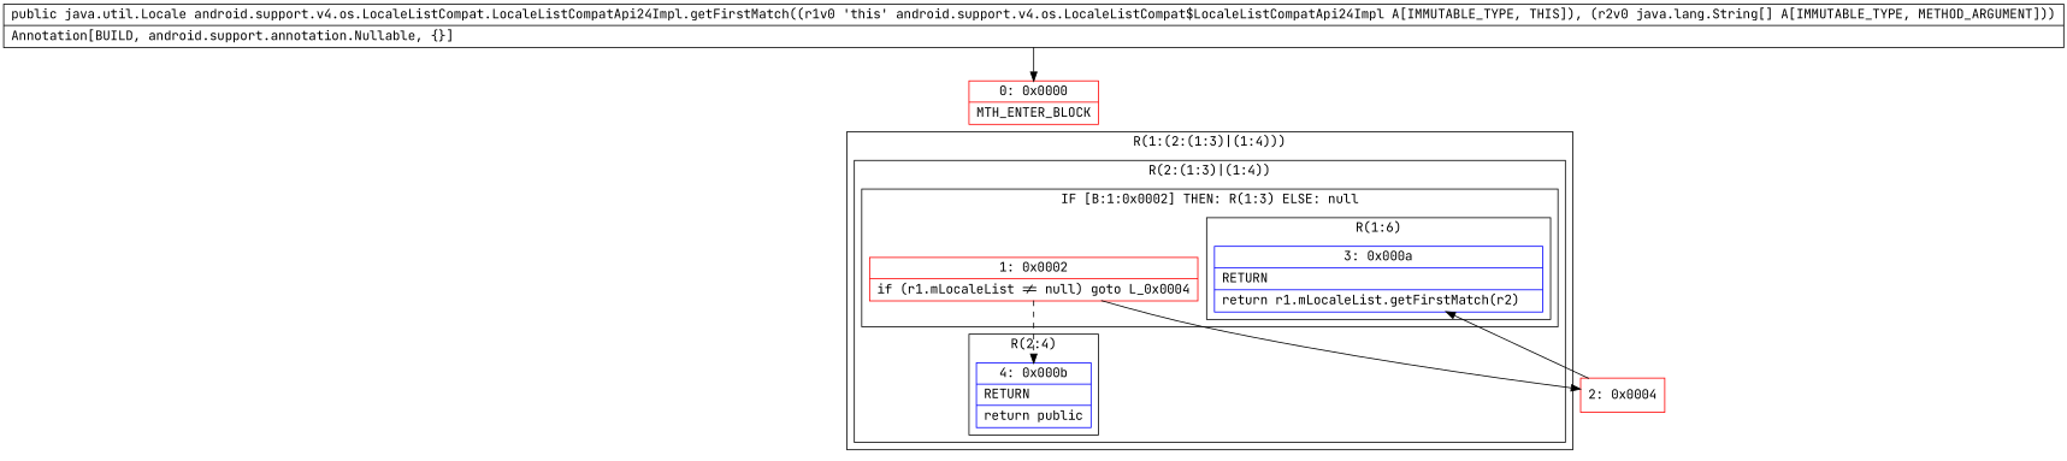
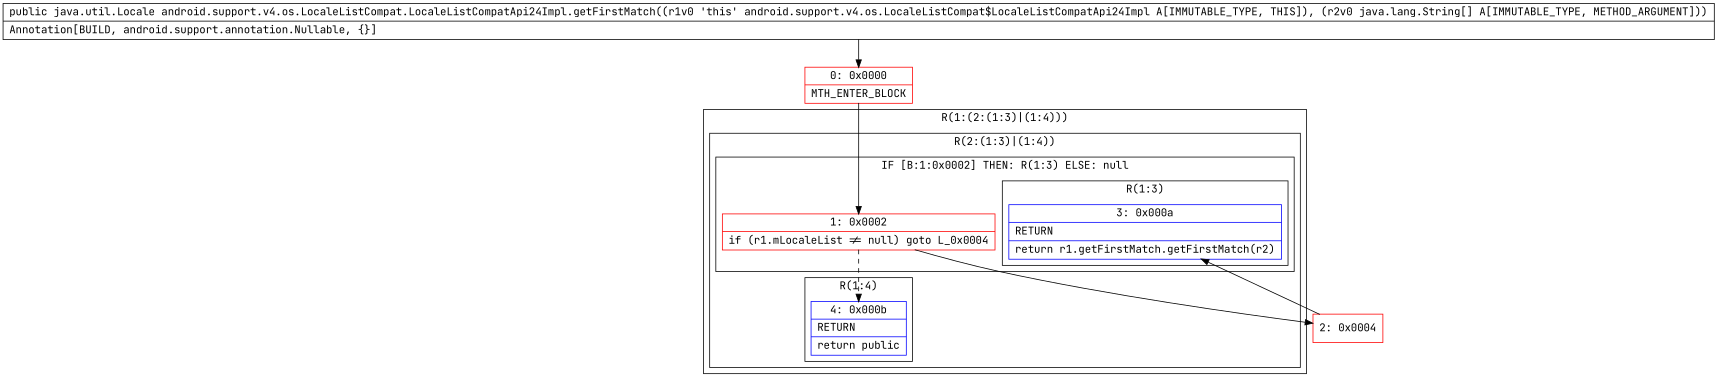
  digraph {
    fontname="JetBrains Mono"
    node [color=red fontname="JetBrains Mono" shape=record]
    edge [fontname="JetBrains Mono"]
-   n1 [color=blue label="{3\:\ 0x000a|RETURN\l|return r1.mLocaleList.getFirstMatch(r2)\l}"]
+   n1 [color=blue label="{3\:\ 0x000a|RETURN\l|return r1.getFirstMatch.getFirstMatch(r2)\l}"]
    n2 [label="{1\:\ 0x0002|if (r1.mLocaleList != null) goto L_0x0004\l}"]
    n3 [color=blue label="{4\:\ 0x000b|RETURN\l|return public\l}"]
    n4 [label="{2\:\ 0x0004}"]
    n5 [label="{0\:\ 0x0000|MTH_ENTER_BLOCK\l}"]
    n6 [label="{public java.util.Locale android.support.v4.os.LocaleListCompat.LocaleListCompatApi24Impl.getFirstMatch((r1v0 'this' android.support.v4.os.LocaleListCompat$LocaleListCompatApi24Impl A[IMMUTABLE_TYPE, THIS]), (r2v0 java.lang.String[] A[IMMUTABLE_TYPE, METHOD_ARGUMENT]))  | Annotation[BUILD, android.support.annotation.Nullable, \{\}]\l}" color=""]
    subgraph cluster_1 {
      label="R(1:(2:(1:3)|(1:4)))"
      subgraph cluster_2 {
        label="R(2:(1:3)|(1:4))"
        subgraph cluster_3 {
          label="IF [B:1:0x0002] THEN: R(1:3) ELSE: null"
          n2
          subgraph cluster_4 {
-           label="R(1:6)"
+           label="R(1:3)"
            n1
          }
        }
        subgraph cluster_5 {
-         label="R(2:4)"
+         label="R(1:4)"
          n3
        }
      }
    }
    n2 -> n3 [style=dashed]
    n2 -> n4
    n4 -> n1
+   n5 -> n2
    n6 -> n5
  }
